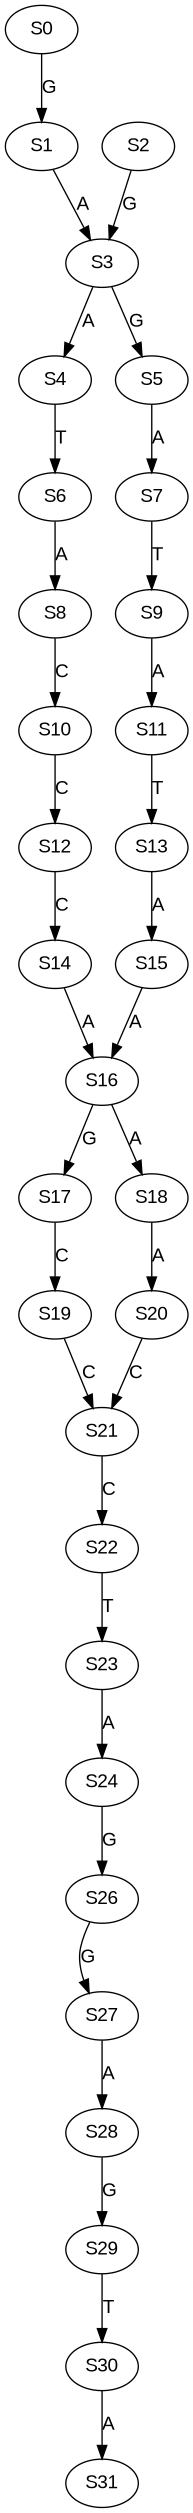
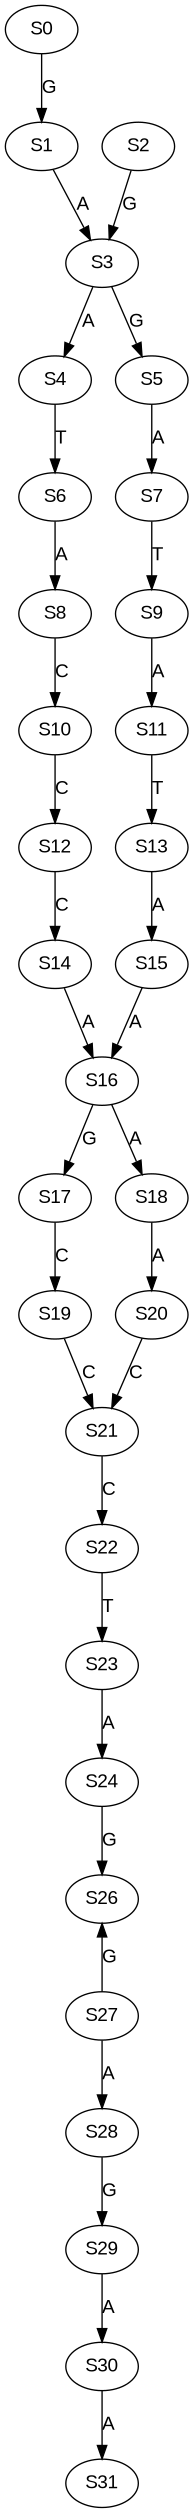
  strict digraph {
    fontname="Liberation Sans"
    node [fontname="Liberation Sans"]
    edge [fontname="Liberation Sans"]
    S0
    S1
    S3
    S2
    S4
    S5
    S6
    S7
    S8
    S9
    S10
    S11
    S12
    S13
    S14
    S15
    S16
    S17
    S18
    S19
    S20
    S21
    S22
    S23
    S24
    S26
    S27
    S28
    S29
    S30
    S31
    S0 -> S1 [label=G]
    S1 -> S3 [label=A]
    S3 -> S4 [label=A]
    S3 -> S5 [label=G]
    S2 -> S3 [label=G]
    S4 -> S6 [label=T]
    S5 -> S7 [label=A]
    S6 -> S8 [label=A]
    S7 -> S9 [label=T]
    S8 -> S10 [label=C]
    S9 -> S11 [label=A]
    S10 -> S12 [label=C]
    S11 -> S13 [label=T]
    S12 -> S14 [label=C]
    S13 -> S15 [label=A]
    S14 -> S16 [label=A]
    S15 -> S16 [label=A]
    S16 -> S17 [label=G]
    S16 -> S18 [label=A]
    S17 -> S19 [label=C]
    S18 -> S20 [label=A]
    S19 -> S21 [label=C]
    S20 -> S21 [label=C]
    S21 -> S22 [label=C]
    S22 -> S23 [label=T]
    S23 -> S24 [label=A]
    S24 -> S26 [label=G]
-   S26 -> S27 [label=G]
+   S27 -> S26 [label=G]
    S27 -> S28 [label=A]
    S28 -> S29 [label=G]
-   S29 -> S30 [label=T]
+   S29 -> S30 [label=A]
    S30 -> S31 [label=A]
  }
